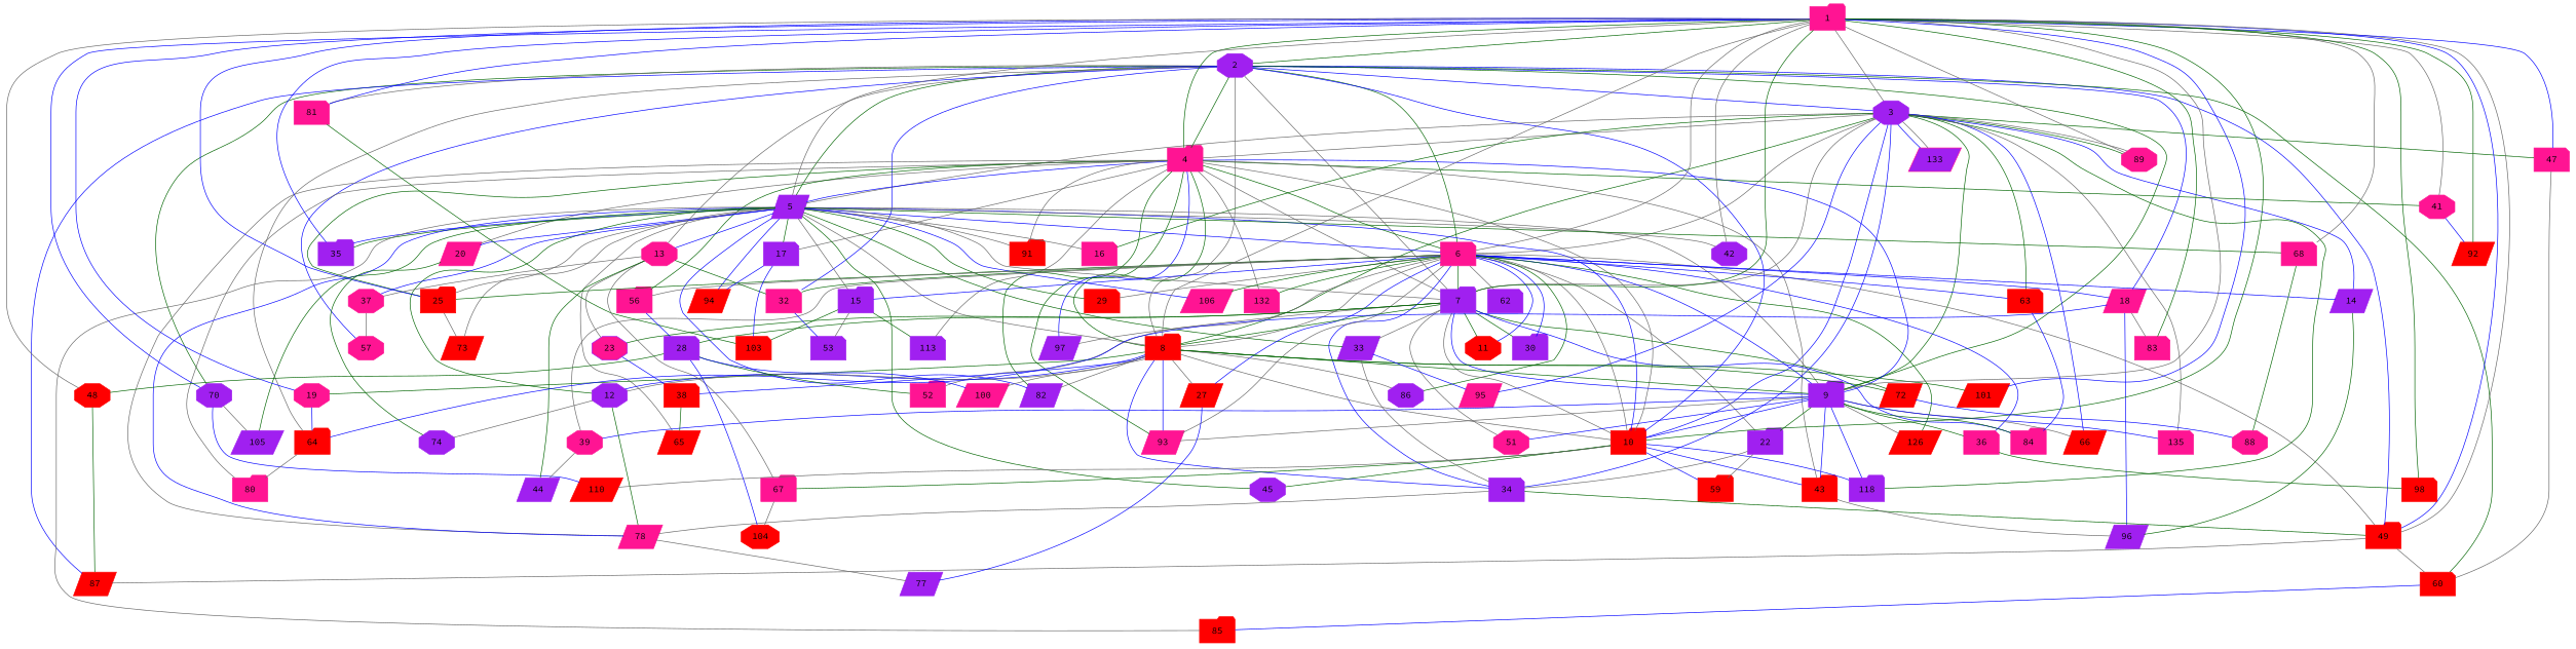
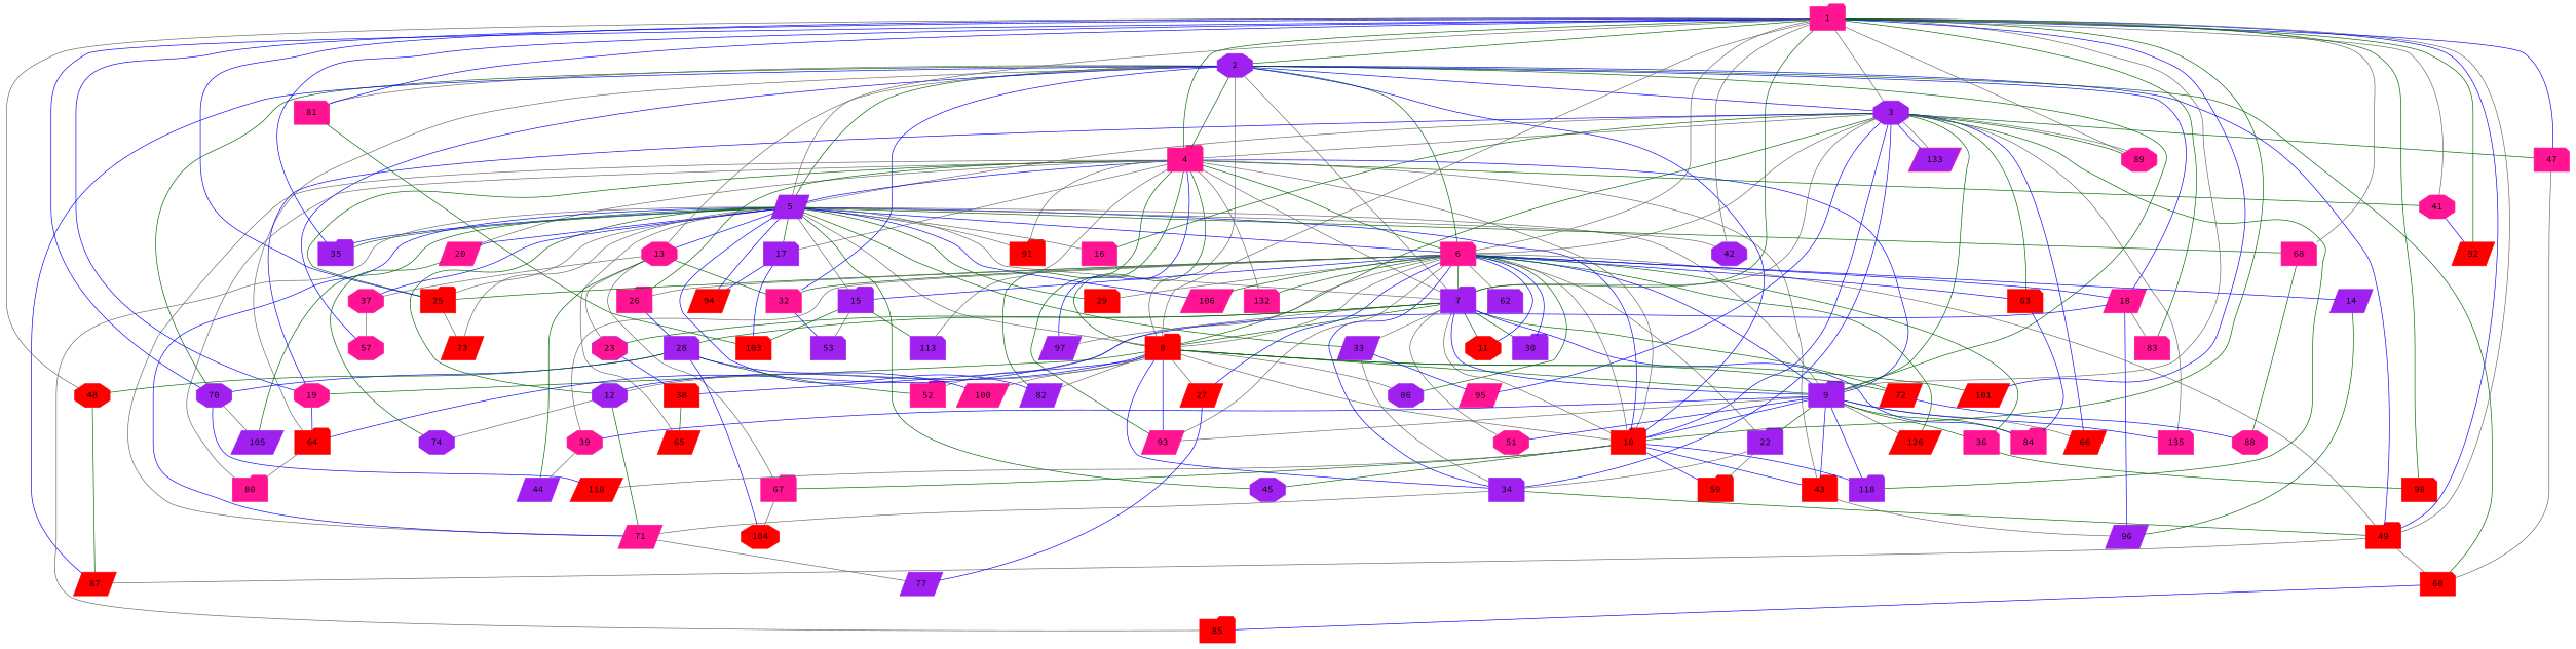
  graph {
    fontname="Source Code Pro"
    node [color=deeppink fontname="Source Code Pro" shape=parallelogram style=filled]
    edge [color=gray40 fontname="Source Code Pro"]
    2 [color=purple shape=octagon super="+117+119+111+54"]
    3 [color=purple shape=octagon]
    4 [shape=folder super="+79+40+61"]
    5 [color=purple]
    6 [shape=note super="+24"]
    7 [color=purple shape=folder]
    8 [color=red shape=folder super="+78"]
    9 [color=purple shape=folder]
    10 [color=red shape=folder super="+21"]
    49 [color=red shape=folder super="+75+102"]
    70 [color=purple shape=octagon super="+90"]
    81 [shape=note]
    13 [shape=octagon]
    18
    32 [shape=note super="+55"]
    57 [shape=octagon]
    60 [color=red shape=note]
    64 [color=red shape=folder]
    87 [color=red]
    1 [shape=folder]
    19 [shape=octagon]
    25 [color=red shape=folder super="+31"]
    35 [color=purple shape=folder super="+121"]
    41 [shape=octagon super="+76"]
    42 [color=purple shape=octagon]
    47 [shape=note super="+114"]
    48 [color=red shape=octagon]
    68 [shape=note]
    83 [shape=note]
    89 [shape=octagon super="+108"]
    92 [color=red]
    98 [color=red shape=note]
    101 [color=red]
    14 [color=purple]
    16 [shape=note]
    34 [color=purple shape=note super="+58+122+116+69+99"]
    63 [color=red shape=note]
    66 [color=red]
    95
    118 [color=purple shape=folder super="+131"]
    133 [fillcolor=purple]
    135 [shape=note]
    17 [color=purple shape=note]
    20
-   26 [shape=folder label=56]
+   26 [shape=folder]
    43 [color=red shape=folder super="+56"]
-   71 [super="+136" label=78]
+   71 [super="+136"]
    80 [shape=folder]
    82 [color=purple]
    91 [color=red shape=folder]
    93 [super="+115+127"]
    97 [color=purple]
    113 [color=purple shape=note]
    132 [shape=note]
    12 [color=purple shape=octagon super="+46"]
    15 [color=purple shape=folder]
    29 [color=red shape=note]
    33 [color=purple]
    37 [shape=octagon]
    45 [color=purple shape=octagon]
    65 [color=red]
    73 [color=red]
    85 [color=red shape=folder]
    94 [color=red]
    105 [color=purple]
    106
    11 [color=red shape=octagon]
    22 [color=purple shape=folder]
    27 [color=red]
    30 [color=purple shape=folder]
    36 [shape=note]
    39 [shape=octagon]
    52 [shape=folder]
    62 [color=purple shape=note]
    86 [color=purple shape=octagon]
    126 [color=red]
    23 [color=purple fillcolor=deeppink shape=octagon]
    28 [color=purple shape=note]
    51 [shape=octagon]
    72 [color=red]
    84 [shape=folder super="+125"]
    38 [color=red shape=note]
    100
    59 [color=red shape=folder]
    67 [shape=folder]
    110 [color=red]
    88 [shape=octagon]
    103 [color=red shape=note super="+130"]
    44 [color=purple]
    96 [color=purple]
    53 [color=purple shape=note]
    74 [color=purple shape=octagon]
    77 [color=purple]
    104 [color=red shape=octagon]
    2 -- 3 [color=blue]
    2 -- 4 [color=darkgreen]
    2 -- 5 [color=darkgreen weight=2]
    2 -- 6 [color=darkgreen]
    2 -- 7
    2 -- 8
    2 -- 9 [color=darkgreen]
    2 -- 10 [color=blue]
    2 -- 49 [color=blue]
    2 -- 70 [color=darkgreen]
    2 -- 81
    2 -- 13
    2 -- 18 [color=blue]
    2 -- 32 [color=blue]
    2 -- 57 [color=blue]
    2 -- 60 [color=darkgreen]
    2 -- 64
    2 -- 87 [color=blue]
    3 -- 4
    3 -- 5
    3 -- 6
    3 -- 7
    3 -- 8 [color=darkgreen]
    3 -- 9 [color=darkgreen]
    3 -- 10 [color=blue]
    3 -- 47 [color=darkgreen]
    3 -- 89 [color=darkgreen]
    3 -- 89
-   3 -- 14 [color=blue]
+   3 -- 19 [color=blue]
    3 -- 16 [color=darkgreen]
    3 -- 34 [color=blue weight=2]
    3 -- 63 [color=darkgreen]
    3 -- 66 [color=blue]
    3 -- 95 [color=blue]
    3 -- 118 [color=darkgreen]
    3 -- 133 [color=blue]
    3 -- 133
    3 -- 135
    4 -- 5 [color=blue]
    4 -- 6 [color=darkgreen weight=2]
    4 -- 7
    4 -- 8 [color=darkgreen]
    4 -- 9 [color=blue]
    4 -- 10
    4 -- 25 [color=darkgreen weight=2]
    4 -- 41 [color=darkgreen]
    4 -- 17
    4 -- 20
    4 -- 26 [color=darkgreen]
    4 -- 43
    4 -- 71
    4 -- 80
    4 -- 82 [color=darkgreen]
    4 -- 91
    4 -- 93 [color=darkgreen]
    4 -- 97 [color=blue]
    4 -- 113
    4 -- 132
    5 -- 6 [color=blue]
    5 -- 7
    5 -- 8 [weight=2]
    5 -- 9
    5 -- 10 [color=blue]
    5 -- 13 [color=blue]
    5 -- 25
    5 -- 35 [color=blue]
    5 -- 35 [color=darkgreen]
    5 -- 42
    5 -- 68 [color=darkgreen]
    5 -- 16
    5 -- 17 [color=darkgreen]
    5 -- 20 [color=blue]
    5 -- 71 [color=blue]
    5 -- 82 [color=blue]
    5 -- 91
    5 -- 12 [color=darkgreen]
    5 -- 15
    5 -- 29 [color=darkgreen]
    5 -- 33 [color=darkgreen]
    5 -- 37 [color=blue]
    5 -- 45 [color=darkgreen]
    5 -- 65
    5 -- 73
    5 -- 85
    5 -- 94 [color=blue]
    5 -- 105 [color=darkgreen]
    5 -- 106 [color=blue]
    6 -- 7 [color=darkgreen]
    6 -- 8 [weight=2]
    6 -- 9 [color=blue]
    6 -- 10 [weight=3]
    6 -- 49
    6 -- 18 [color=blue]
    6 -- 32 [color=darkgreen]
    6 -- 25 [color=darkgreen weight=2]
    6 -- 14 [color=blue]
    6 -- 34 [color=blue]
    6 -- 63 [color=blue]
    6 -- 26
    6 -- 93
    6 -- 132 [color=darkgreen]
    6 -- 15 [color=blue]
    6 -- 29
    6 -- 106 [color=darkgreen]
    6 -- 11 [color=blue]
    6 -- 22
    6 -- 27 [color=blue]
    6 -- 30 [color=blue]
-   6 -- 36 [color=blue]
+   6 -- 36 [color=darkgreen]
    6 -- 39
    6 -- 52
    6 -- 62 [weight=2]
    6 -- 86 [color=darkgreen]
    6 -- 126 [color=darkgreen]
    7 -- 8 [color=darkgreen weight=2]
    7 -- 9 [color=blue]
    7 -- 10 [weight=2]
    7 -- 97
    7 -- 33
    7 -- 11 [color=darkgreen]
    7 -- 30 [color=darkgreen]
    7 -- 23 [color=darkgreen]
    7 -- 28 [color=darkgreen]
    7 -- 51
    7 -- 72 [color=darkgreen]
    7 -- 84 [color=blue]
    8 -- 9 [color=darkgreen]
    8 -- 10
    8 -- 19 [color=darkgreen]
    8 -- 101 [color=darkgreen]
    8 -- 34 [color=blue]
    8 -- 82
    8 -- 93 [color=blue]
    8 -- 12 [color=blue]
    8 -- 12
    8 -- 27
    8 -- 86
    8 -- 72 [color=darkgreen]
    8 -- 38 [color=blue]
    8 -- 100
    9 -- 10 [color=blue]
    9 -- 66
    9 -- 118 [color=blue]
    9 -- 135 [color=blue]
    9 -- 43 [color=blue weight=2]
    9 -- 93
    9 -- 22 [color=darkgreen]
    9 -- 36 [color=darkgreen]
    9 -- 39 [color=blue]
    9 -- 126
    9 -- 51 [color=blue]
    9 -- 84 [color=darkgreen]
    10 -- 118 [color=blue]
    10 -- 43 [color=blue]
    10 -- 45 [color=darkgreen]
    10 -- 59 [color=blue]
    10 -- 67 [color=darkgreen]
    10 -- 110
    49 -- 60
    49 -- 87
    70 -- 105
    70 -- 110 [color=blue]
    81 -- 103 [color=darkgreen]
    13 -- 32 [color=darkgreen]
    13 -- 37
    13 -- 23
    13 -- 67
    13 -- 44 [color=darkgreen]
    18 -- 64 [color=blue]
    18 -- 83
    18 -- 96 [color=blue]
    32 -- 53 [color=blue]
    60 -- 85 [color=blue]
    64 -- 80
    1 -- 2 [color=darkgreen weight=2]
    1 -- 3
    1 -- 4 [color=darkgreen]
    1 -- 5
    1 -- 6
    1 -- 7 [color=darkgreen]
    1 -- 8
    1 -- 9
    1 -- 10 [color=darkgreen]
    1 -- 49 [color=blue]
    1 -- 49
    1 -- 70 [color=blue]
    1 -- 81 [color=blue]
    1 -- 19 [color=blue]
    1 -- 25 [color=blue]
    1 -- 35 [color=blue]
    1 -- 41 [weight=2]
    1 -- 42
    1 -- 47 [color=blue]
    1 -- 48
    1 -- 68
    1 -- 83 [color=darkgreen]
    1 -- 89
    1 -- 92 [color=darkgreen]
    1 -- 98 [color=darkgreen]
    1 -- 101 [color=blue]
    19 -- 64 [color=blue]
    25 -- 73
    41 -- 92 [color=blue]
    47 -- 60
    48 -- 87 [color=darkgreen]
    68 -- 88 [color=darkgreen]
    14 -- 96 [color=darkgreen]
    34 -- 49 [color=darkgreen]
    34 -- 71
    63 -- 84 [color=blue]
    17 -- 94 [color=blue]
    17 -- 103 [color=blue]
    20 -- 74 [color=darkgreen]
    26 -- 28 [color=blue]
    43 -- 96
    71 -- 77
    12 -- 71 [color=darkgreen]
    12 -- 74
    15 -- 113 [color=darkgreen]
    15 -- 103 [color=darkgreen]
    15 -- 53
    33 -- 34
    33 -- 95 [color=blue]
    37 -- 57
    22 -- 34
    22 -- 59
    27 -- 77 [color=blue]
    36 -- 98 [color=darkgreen]
    39 -- 44
    23 -- 38 [color=blue]
+   28 -- 70 [color=blue]
    28 -- 48 [color=darkgreen]
    28 -- 52 [color=darkgreen]
    28 -- 100 [color=blue]
    28 -- 104 [color=blue]
    72 -- 88 [color=blue]
    38 -- 65 [color=darkgreen]
    67 -- 104
  }
